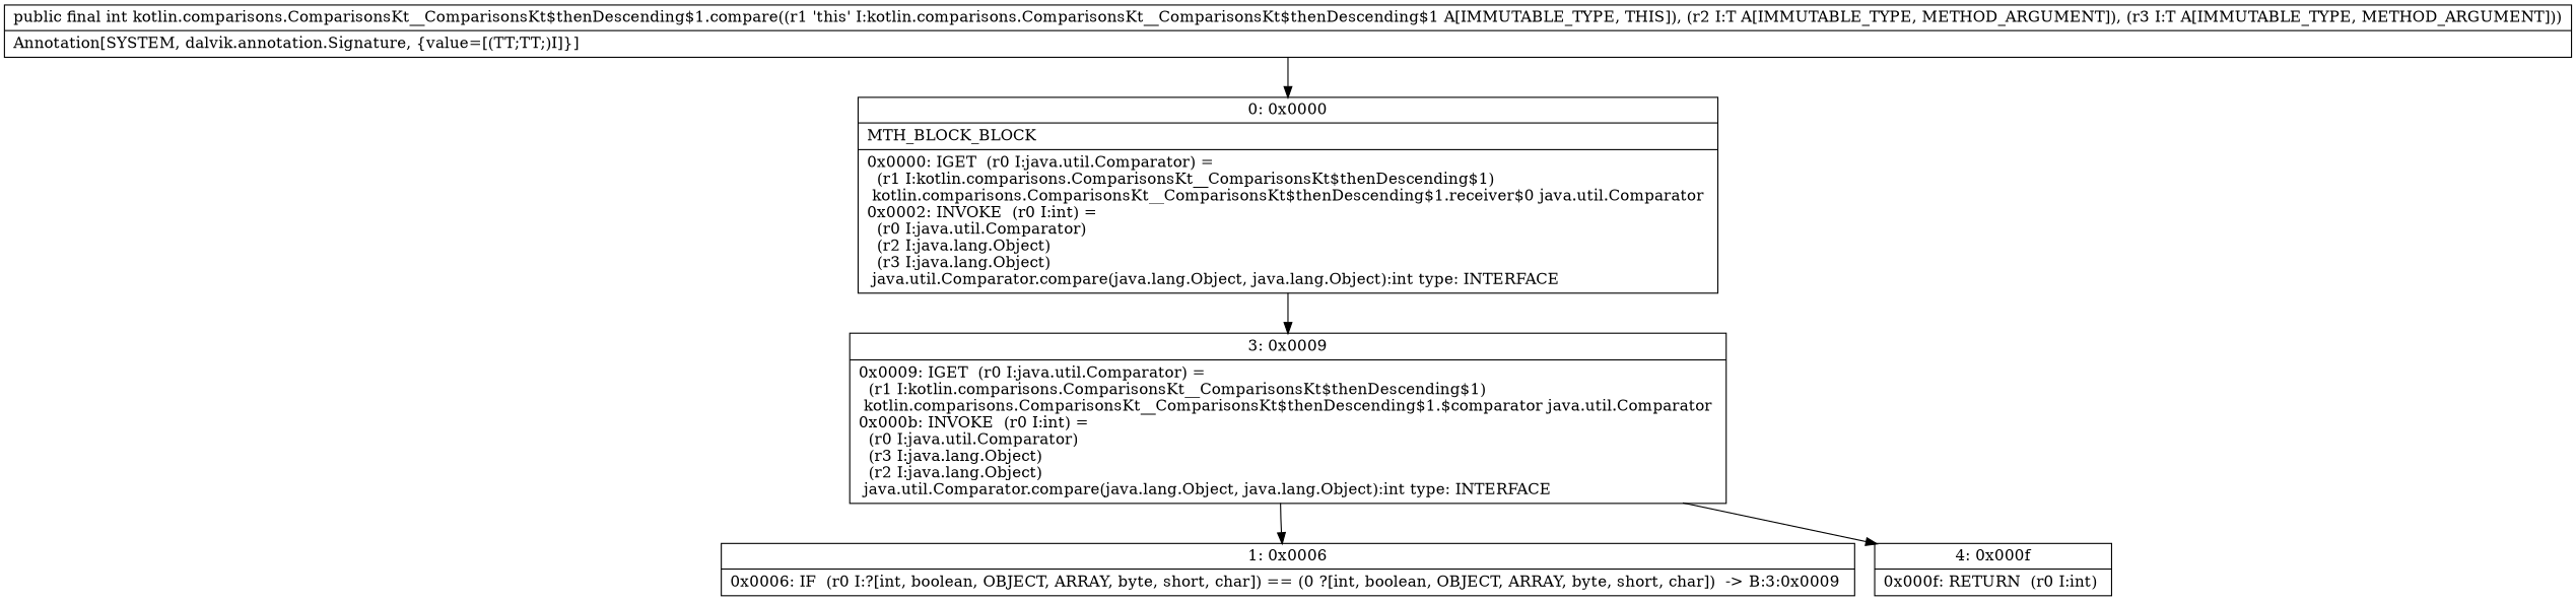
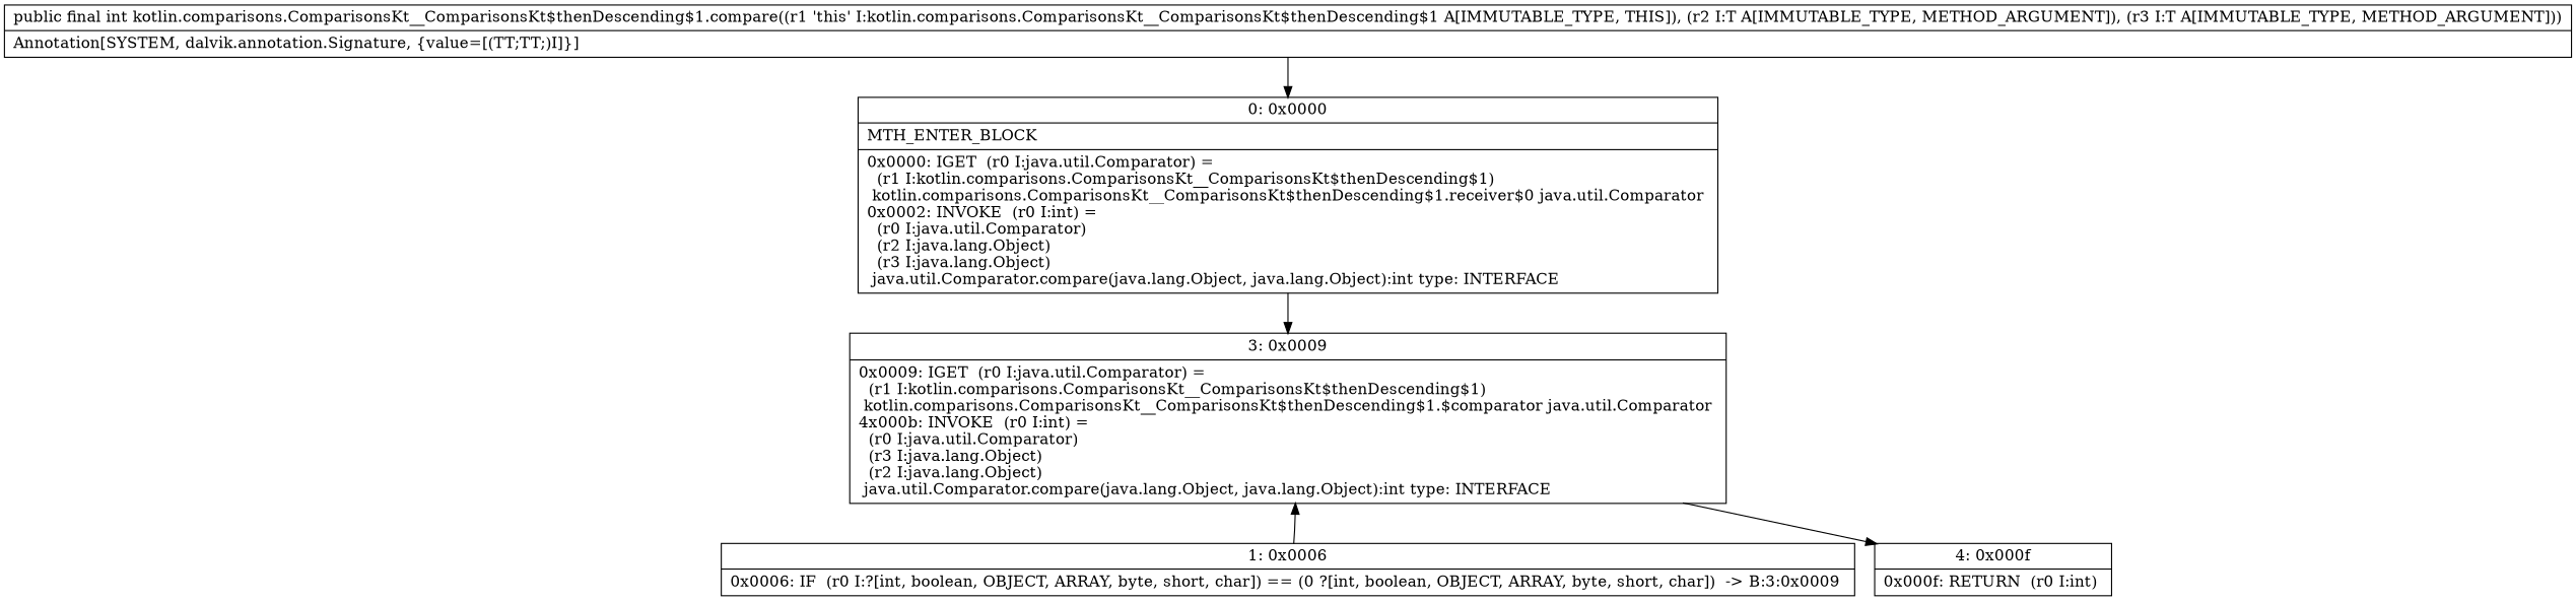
  digraph {
    node [shape=record]
-   n1 [label="{0\:\ 0x0000|MTH_BLOCK_BLOCK\l|0x0000: IGET  (r0 I:java.util.Comparator) = \l  (r1 I:kotlin.comparisons.ComparisonsKt__ComparisonsKt$thenDescending$1)\l kotlin.comparisons.ComparisonsKt__ComparisonsKt$thenDescending$1.receiver$0 java.util.Comparator \l0x0002: INVOKE  (r0 I:int) = \l  (r0 I:java.util.Comparator)\l  (r2 I:java.lang.Object)\l  (r3 I:java.lang.Object)\l java.util.Comparator.compare(java.lang.Object, java.lang.Object):int type: INTERFACE \l}"]
-   n2 [label="{3\:\ 0x0009|0x0009: IGET  (r0 I:java.util.Comparator) = \l  (r1 I:kotlin.comparisons.ComparisonsKt__ComparisonsKt$thenDescending$1)\l kotlin.comparisons.ComparisonsKt__ComparisonsKt$thenDescending$1.$comparator java.util.Comparator \l0x000b: INVOKE  (r0 I:int) = \l  (r0 I:java.util.Comparator)\l  (r3 I:java.lang.Object)\l  (r2 I:java.lang.Object)\l java.util.Comparator.compare(java.lang.Object, java.lang.Object):int type: INTERFACE \l}"]
+   n1 [label="{0\:\ 0x0000|MTH_ENTER_BLOCK\l|0x0000: IGET  (r0 I:java.util.Comparator) = \l  (r1 I:kotlin.comparisons.ComparisonsKt__ComparisonsKt$thenDescending$1)\l kotlin.comparisons.ComparisonsKt__ComparisonsKt$thenDescending$1.receiver$0 java.util.Comparator \l0x0002: INVOKE  (r0 I:int) = \l  (r0 I:java.util.Comparator)\l  (r2 I:java.lang.Object)\l  (r3 I:java.lang.Object)\l java.util.Comparator.compare(java.lang.Object, java.lang.Object):int type: INTERFACE \l}"]
+   n2 [label="{3\:\ 0x0009|0x0009: IGET  (r0 I:java.util.Comparator) = \l  (r1 I:kotlin.comparisons.ComparisonsKt__ComparisonsKt$thenDescending$1)\l kotlin.comparisons.ComparisonsKt__ComparisonsKt$thenDescending$1.$comparator java.util.Comparator \l4x000b: INVOKE  (r0 I:int) = \l  (r0 I:java.util.Comparator)\l  (r3 I:java.lang.Object)\l  (r2 I:java.lang.Object)\l java.util.Comparator.compare(java.lang.Object, java.lang.Object):int type: INTERFACE \l}"]
    n3 [label="{1\:\ 0x0006|0x0006: IF  (r0 I:?[int, boolean, OBJECT, ARRAY, byte, short, char]) == (0 ?[int, boolean, OBJECT, ARRAY, byte, short, char])  \-\> B:3:0x0009 \l}"]
    n4 [label="{4\:\ 0x000f|0x000f: RETURN  (r0 I:int) \l}"]
    n5 [label="{public final int kotlin.comparisons.ComparisonsKt__ComparisonsKt$thenDescending$1.compare((r1 'this' I:kotlin.comparisons.ComparisonsKt__ComparisonsKt$thenDescending$1 A[IMMUTABLE_TYPE, THIS]), (r2 I:T A[IMMUTABLE_TYPE, METHOD_ARGUMENT]), (r3 I:T A[IMMUTABLE_TYPE, METHOD_ARGUMENT]))  | Annotation[SYSTEM, dalvik.annotation.Signature, \{value=[(TT;TT;)I]\}]\l}"]
    n1 -> n2
    n2 -> n4
-   n2 -> n3
+   n3 -> n2
    n5 -> n1
  }
